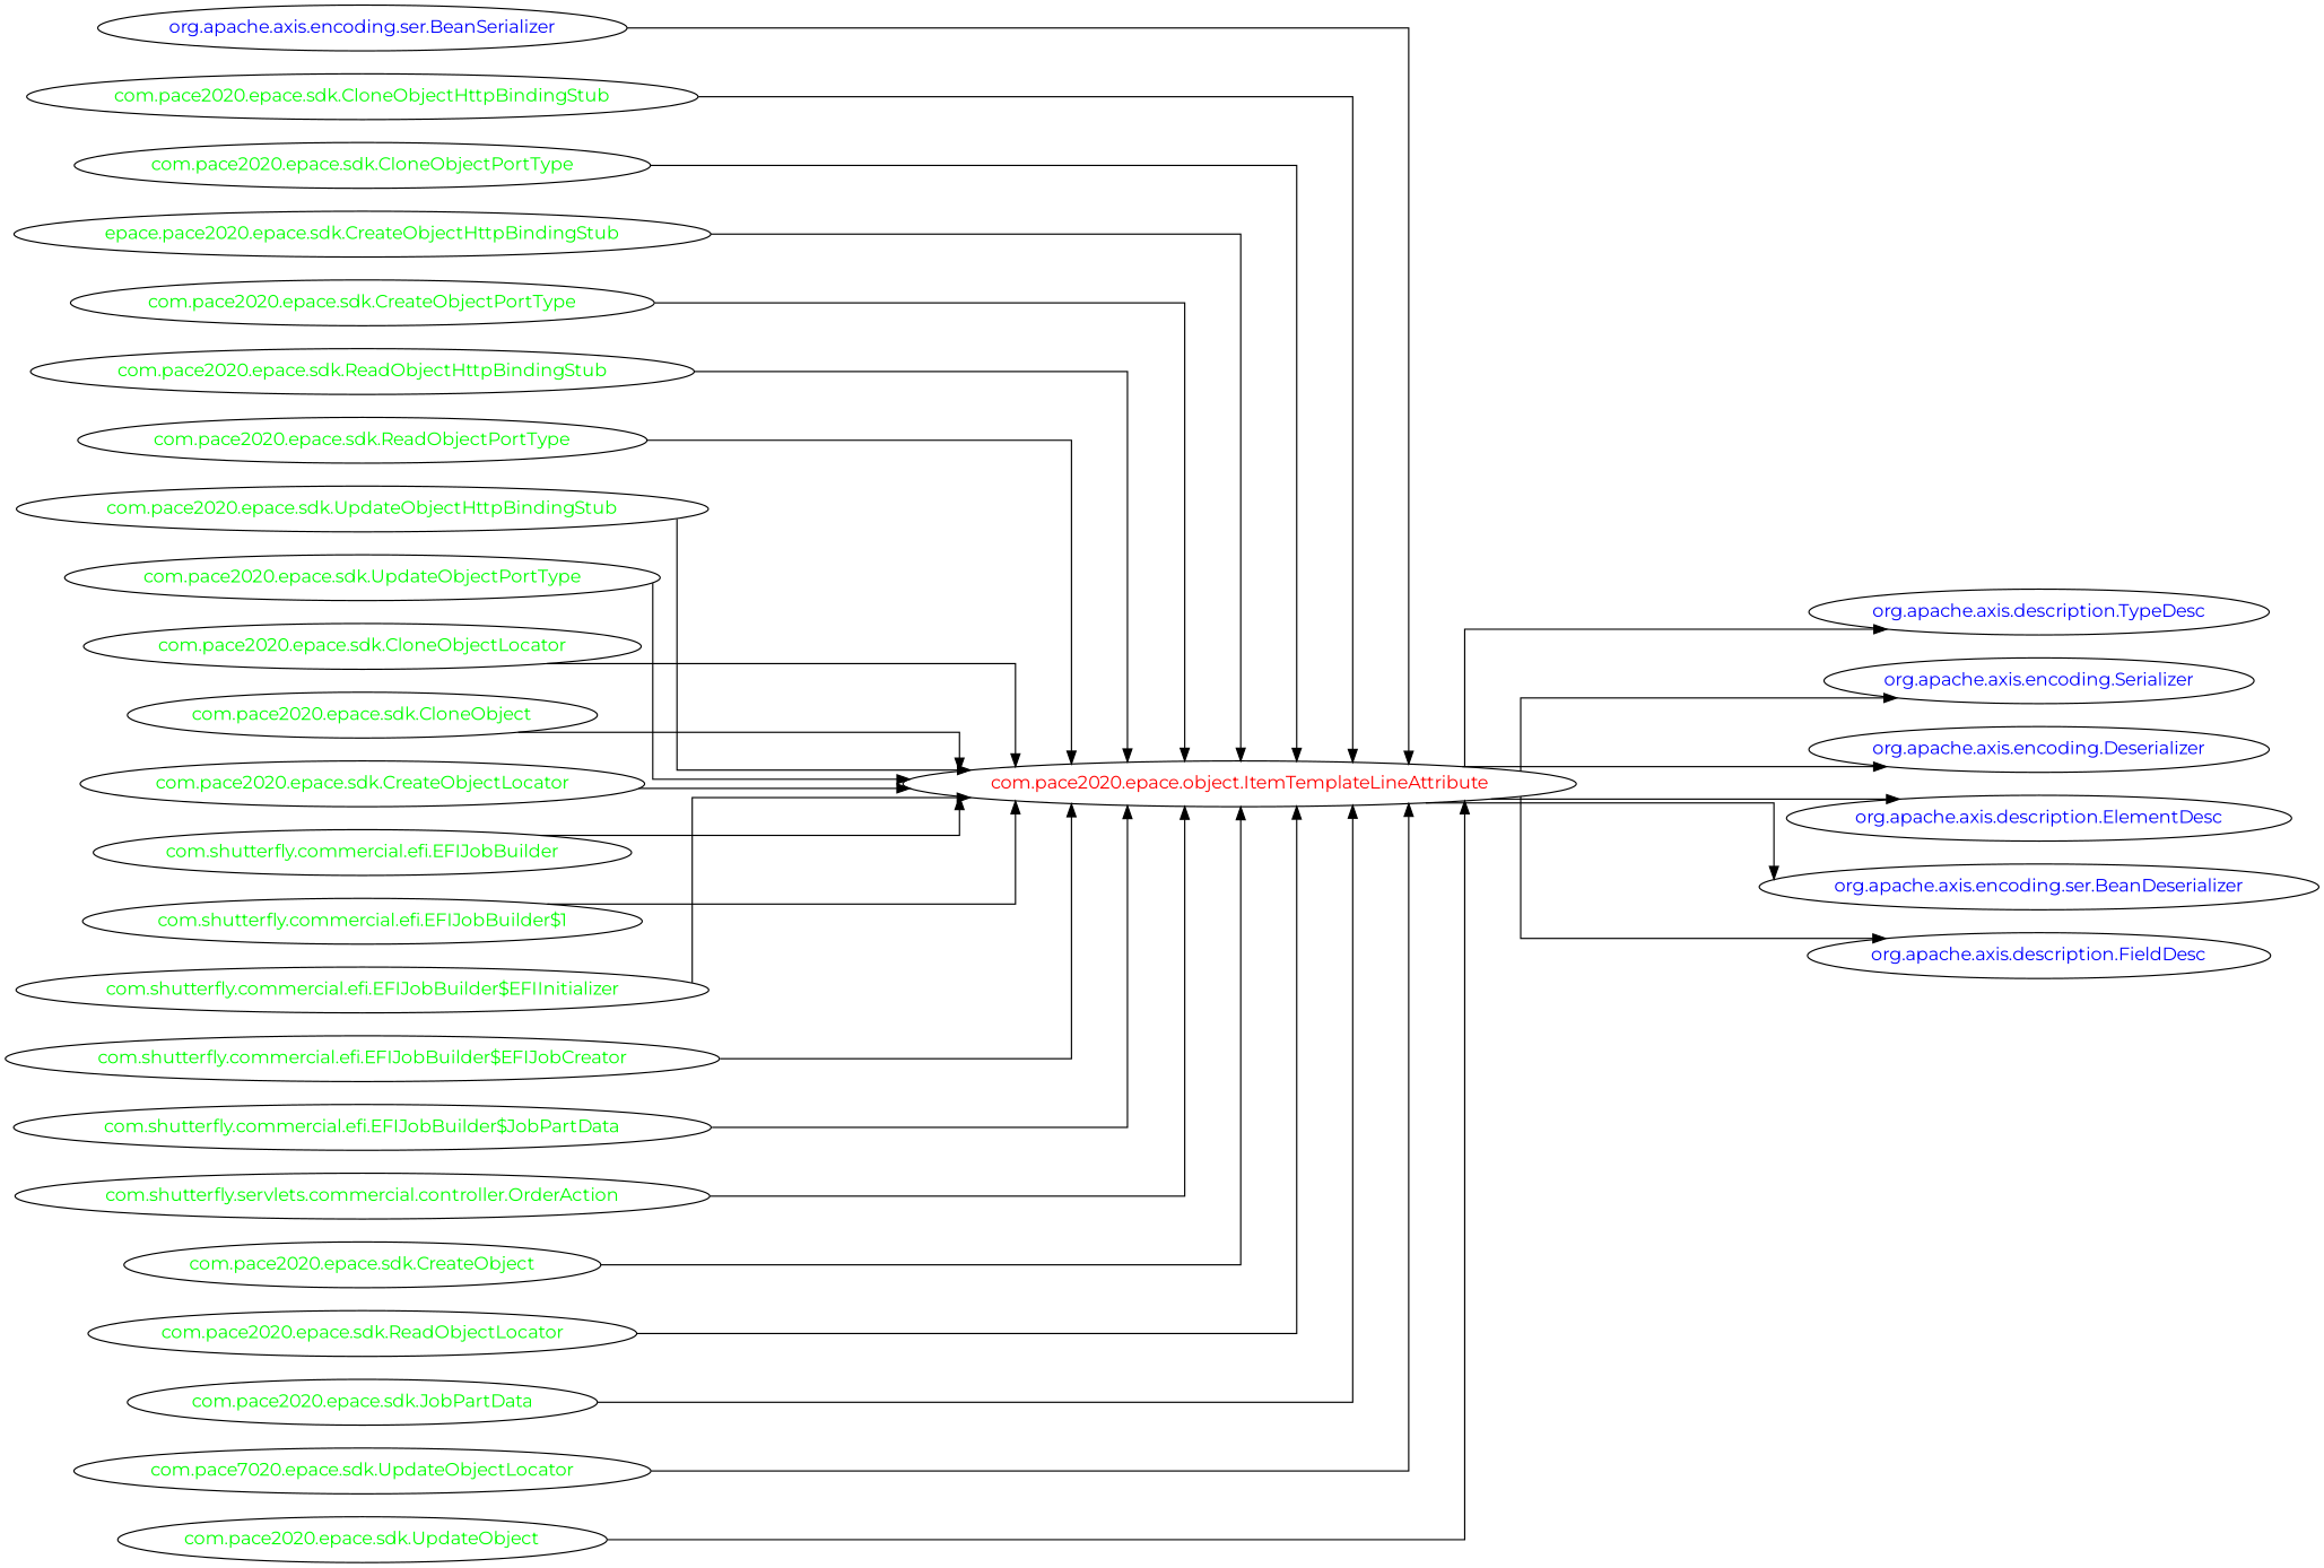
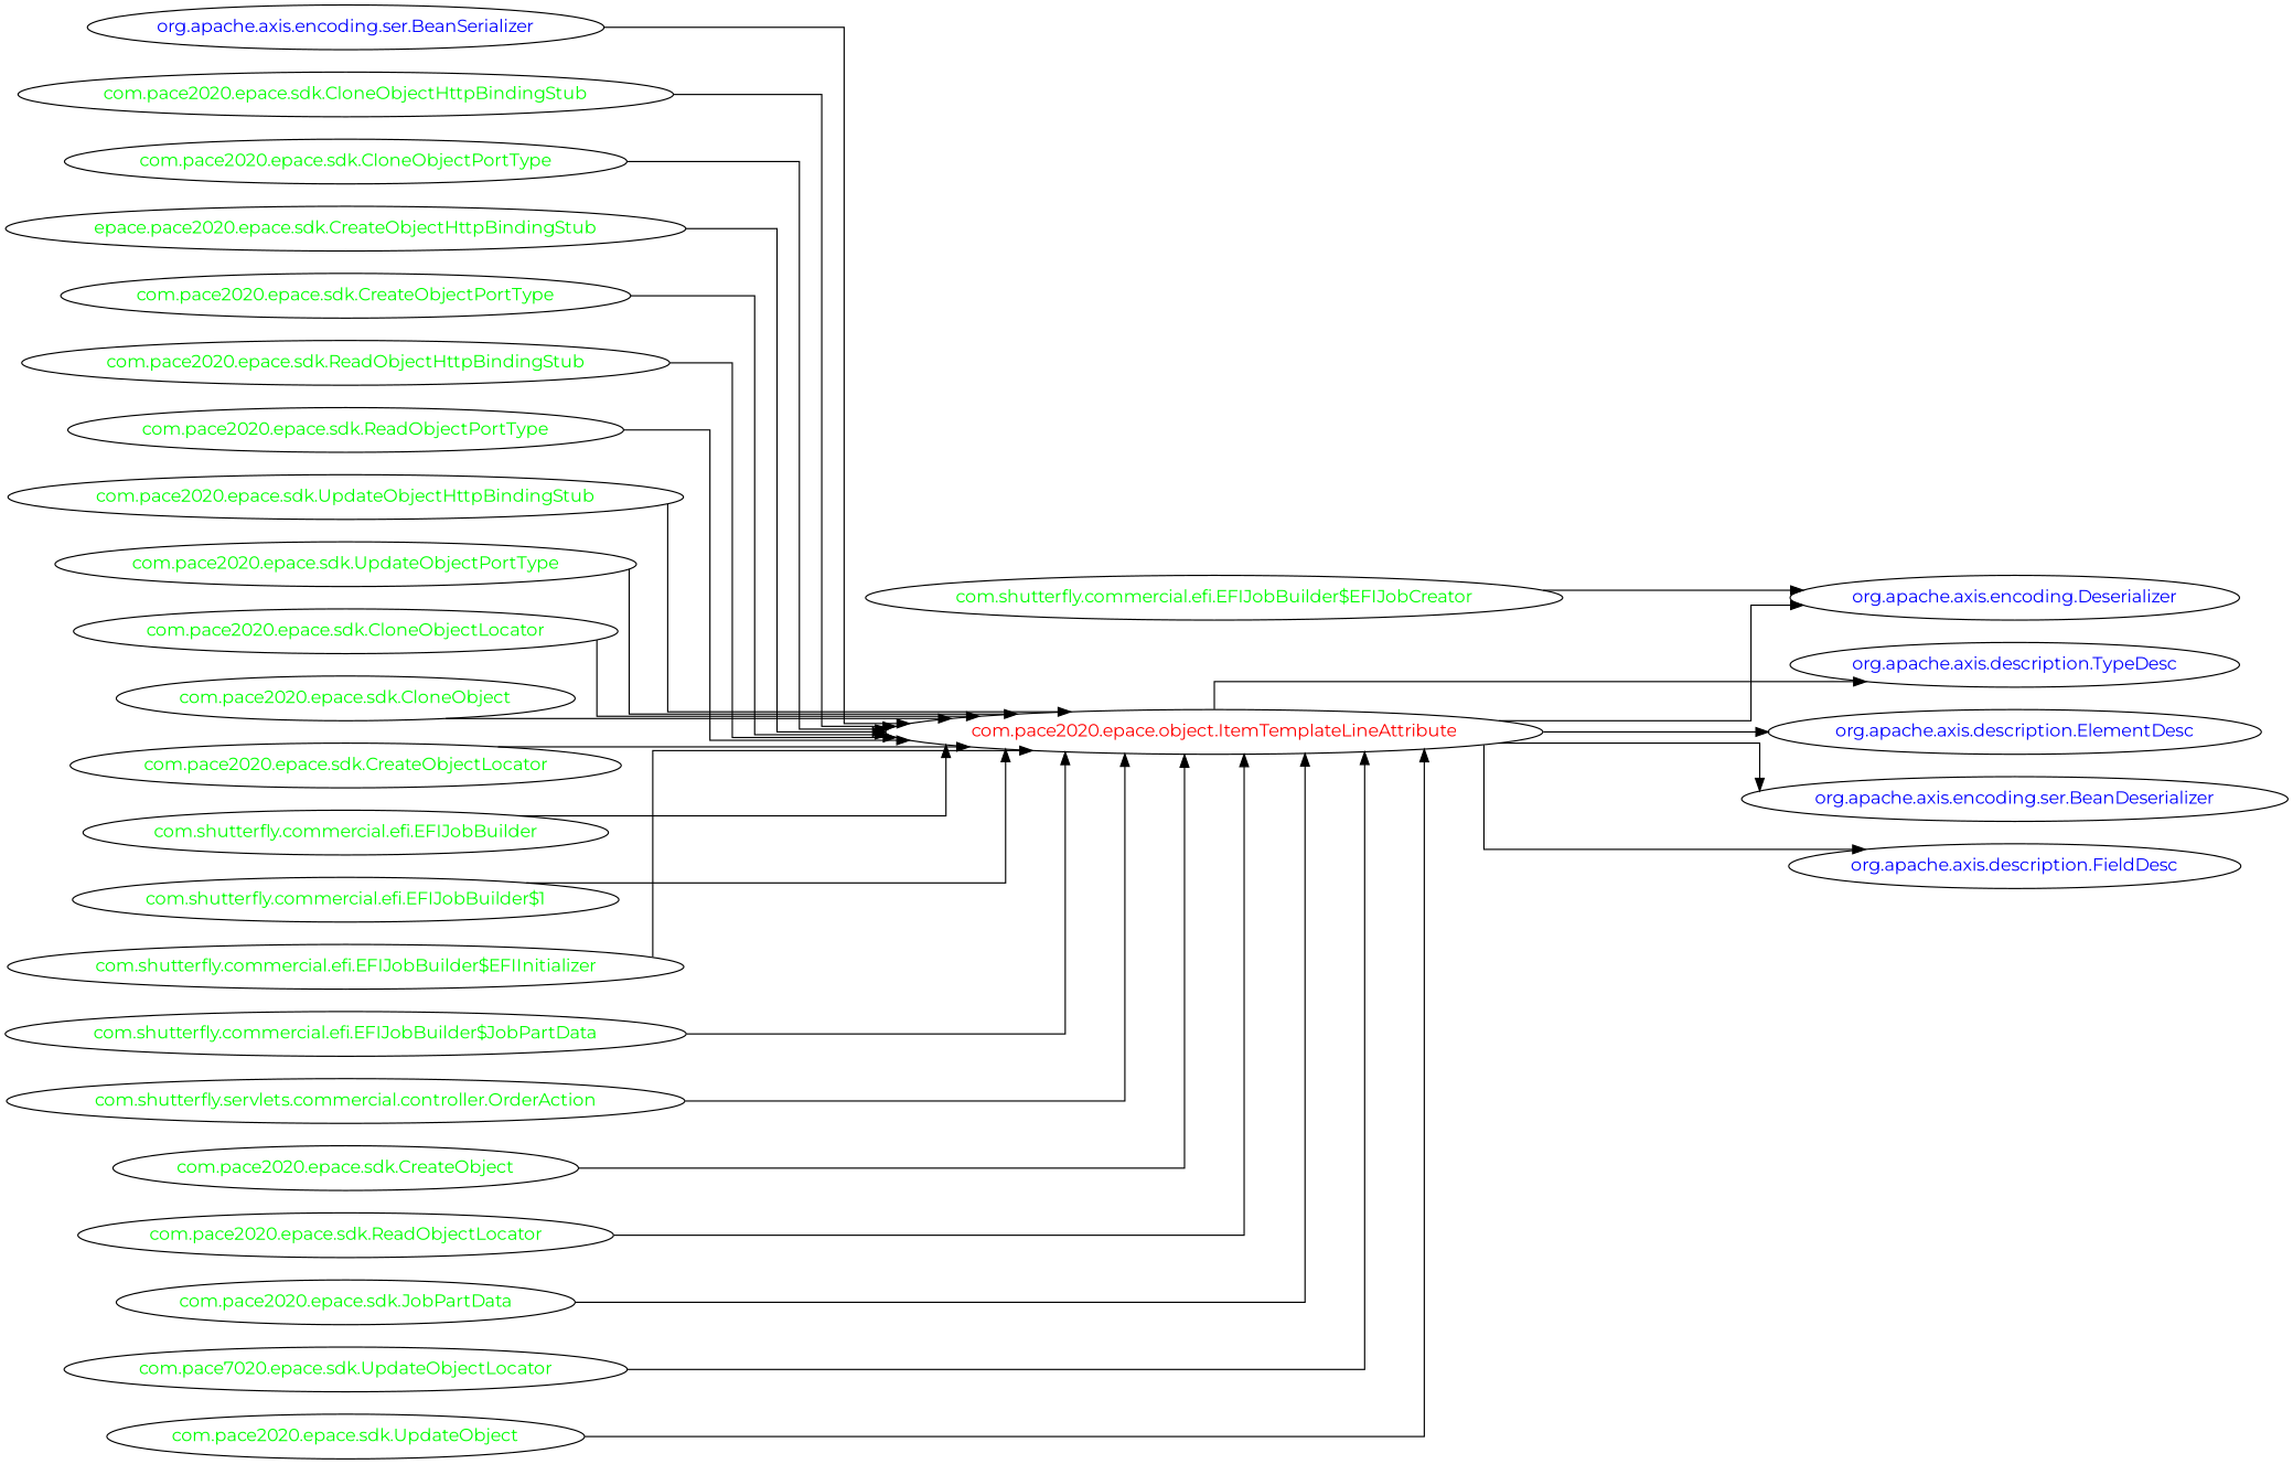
  digraph {
    concentrate=true
    fontname=Montserrat
    rankdir=LR
    ranksep=2.0
    splines=ortho
    node [fontcolor=green fontname=Montserrat]
    edge [fontname=Montserrat]
    "com.pace2020.epace.object.ItemTemplateLineAttribute" [fontcolor=red]
    "org.apache.axis.description.TypeDesc" [fontcolor=blue]
-   "org.apache.axis.encoding.Serializer" [fontcolor=blue]
    "org.apache.axis.encoding.Deserializer" [fontcolor=blue]
    "org.apache.axis.description.ElementDesc" [fontcolor=blue]
    "org.apache.axis.encoding.ser.BeanDeserializer" [fontcolor=blue]
    "org.apache.axis.description.FieldDesc" [fontcolor=blue]
    "org.apache.axis.encoding.ser.BeanSerializer" [fontcolor=blue]
    "com.pace2020.epace.sdk.CloneObjectHttpBindingStub"
    "com.pace2020.epace.sdk.CloneObjectPortType"
    n11 [label="epace.pace2020.epace.sdk.CreateObjectHttpBindingStub"]
    "com.pace2020.epace.sdk.CreateObjectPortType"
    "com.pace2020.epace.sdk.ReadObjectHttpBindingStub"
    "com.pace2020.epace.sdk.ReadObjectPortType"
    "com.pace2020.epace.sdk.UpdateObjectHttpBindingStub"
    "com.pace2020.epace.sdk.UpdateObjectPortType"
    "com.pace2020.epace.sdk.CloneObjectLocator"
    "com.pace2020.epace.sdk.CloneObject"
    "com.pace2020.epace.sdk.CreateObjectLocator"
    "com.shutterfly.commercial.efi.EFIJobBuilder"
    "com.shutterfly.commercial.efi.EFIJobBuilder$1"
    "com.shutterfly.commercial.efi.EFIJobBuilder$EFIInitializer"
    "com.shutterfly.commercial.efi.EFIJobBuilder$EFIJobCreator"
    "com.shutterfly.commercial.efi.EFIJobBuilder$JobPartData"
    "com.shutterfly.servlets.commercial.controller.OrderAction"
    "com.pace2020.epace.sdk.CreateObject"
    "com.pace2020.epace.sdk.ReadObjectLocator"
    n28 [label="com.pace2020.epace.sdk.JobPartData"]
    n29 [label="com.pace7020.epace.sdk.UpdateObjectLocator"]
    "com.pace2020.epace.sdk.UpdateObject"
    "com.pace2020.epace.object.ItemTemplateLineAttribute" -> "org.apache.axis.description.TypeDesc"
-   "com.pace2020.epace.object.ItemTemplateLineAttribute" -> "org.apache.axis.encoding.Serializer"
    "com.pace2020.epace.object.ItemTemplateLineAttribute" -> "org.apache.axis.encoding.Deserializer"
    "com.pace2020.epace.object.ItemTemplateLineAttribute" -> "org.apache.axis.description.ElementDesc"
    "com.pace2020.epace.object.ItemTemplateLineAttribute" -> "org.apache.axis.encoding.ser.BeanDeserializer"
    "com.pace2020.epace.object.ItemTemplateLineAttribute" -> "org.apache.axis.description.FieldDesc"
    "org.apache.axis.encoding.ser.BeanSerializer" -> "com.pace2020.epace.object.ItemTemplateLineAttribute"
    "com.pace2020.epace.sdk.CloneObjectHttpBindingStub" -> "com.pace2020.epace.object.ItemTemplateLineAttribute"
    "com.pace2020.epace.sdk.CloneObjectPortType" -> "com.pace2020.epace.object.ItemTemplateLineAttribute"
    n11 -> "com.pace2020.epace.object.ItemTemplateLineAttribute"
    "com.pace2020.epace.sdk.CreateObjectPortType" -> "com.pace2020.epace.object.ItemTemplateLineAttribute"
    "com.pace2020.epace.sdk.ReadObjectHttpBindingStub" -> "com.pace2020.epace.object.ItemTemplateLineAttribute"
    "com.pace2020.epace.sdk.ReadObjectPortType" -> "com.pace2020.epace.object.ItemTemplateLineAttribute"
    "com.pace2020.epace.sdk.UpdateObjectHttpBindingStub" -> "com.pace2020.epace.object.ItemTemplateLineAttribute"
    "com.pace2020.epace.sdk.UpdateObjectPortType" -> "com.pace2020.epace.object.ItemTemplateLineAttribute"
    "com.pace2020.epace.sdk.CloneObjectLocator" -> "com.pace2020.epace.object.ItemTemplateLineAttribute"
    "com.pace2020.epace.sdk.CloneObject" -> "com.pace2020.epace.object.ItemTemplateLineAttribute"
    "com.pace2020.epace.sdk.CreateObjectLocator" -> "com.pace2020.epace.object.ItemTemplateLineAttribute"
    "com.shutterfly.commercial.efi.EFIJobBuilder" -> "com.pace2020.epace.object.ItemTemplateLineAttribute"
    "com.shutterfly.commercial.efi.EFIJobBuilder$1" -> "com.pace2020.epace.object.ItemTemplateLineAttribute"
    "com.shutterfly.commercial.efi.EFIJobBuilder$EFIInitializer" -> "com.pace2020.epace.object.ItemTemplateLineAttribute"
-   "com.shutterfly.commercial.efi.EFIJobBuilder$EFIJobCreator" -> "com.pace2020.epace.object.ItemTemplateLineAttribute"
+   "com.shutterfly.commercial.efi.EFIJobBuilder$EFIJobCreator" -> "org.apache.axis.encoding.Deserializer"
    "com.shutterfly.commercial.efi.EFIJobBuilder$JobPartData" -> "com.pace2020.epace.object.ItemTemplateLineAttribute"
    "com.shutterfly.servlets.commercial.controller.OrderAction" -> "com.pace2020.epace.object.ItemTemplateLineAttribute"
    "com.pace2020.epace.sdk.CreateObject" -> "com.pace2020.epace.object.ItemTemplateLineAttribute"
    "com.pace2020.epace.sdk.ReadObjectLocator" -> "com.pace2020.epace.object.ItemTemplateLineAttribute"
    n28 -> "com.pace2020.epace.object.ItemTemplateLineAttribute"
    n29 -> "com.pace2020.epace.object.ItemTemplateLineAttribute"
    "com.pace2020.epace.sdk.UpdateObject" -> "com.pace2020.epace.object.ItemTemplateLineAttribute"
  }
